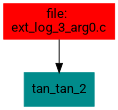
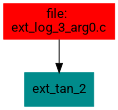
  digraph {
    fontname=Roboto
    node [shape=box style=filled fontname=Roboto]
    n1 [color=red label="file: \next_log_3_arg0.c"]
-   n2 [color=cyan4 label=tan_tan_2]
+   n2 [color=cyan4 label=ext_tan_2]
    n1 -> n2 [fontname=Roboto]
  }
